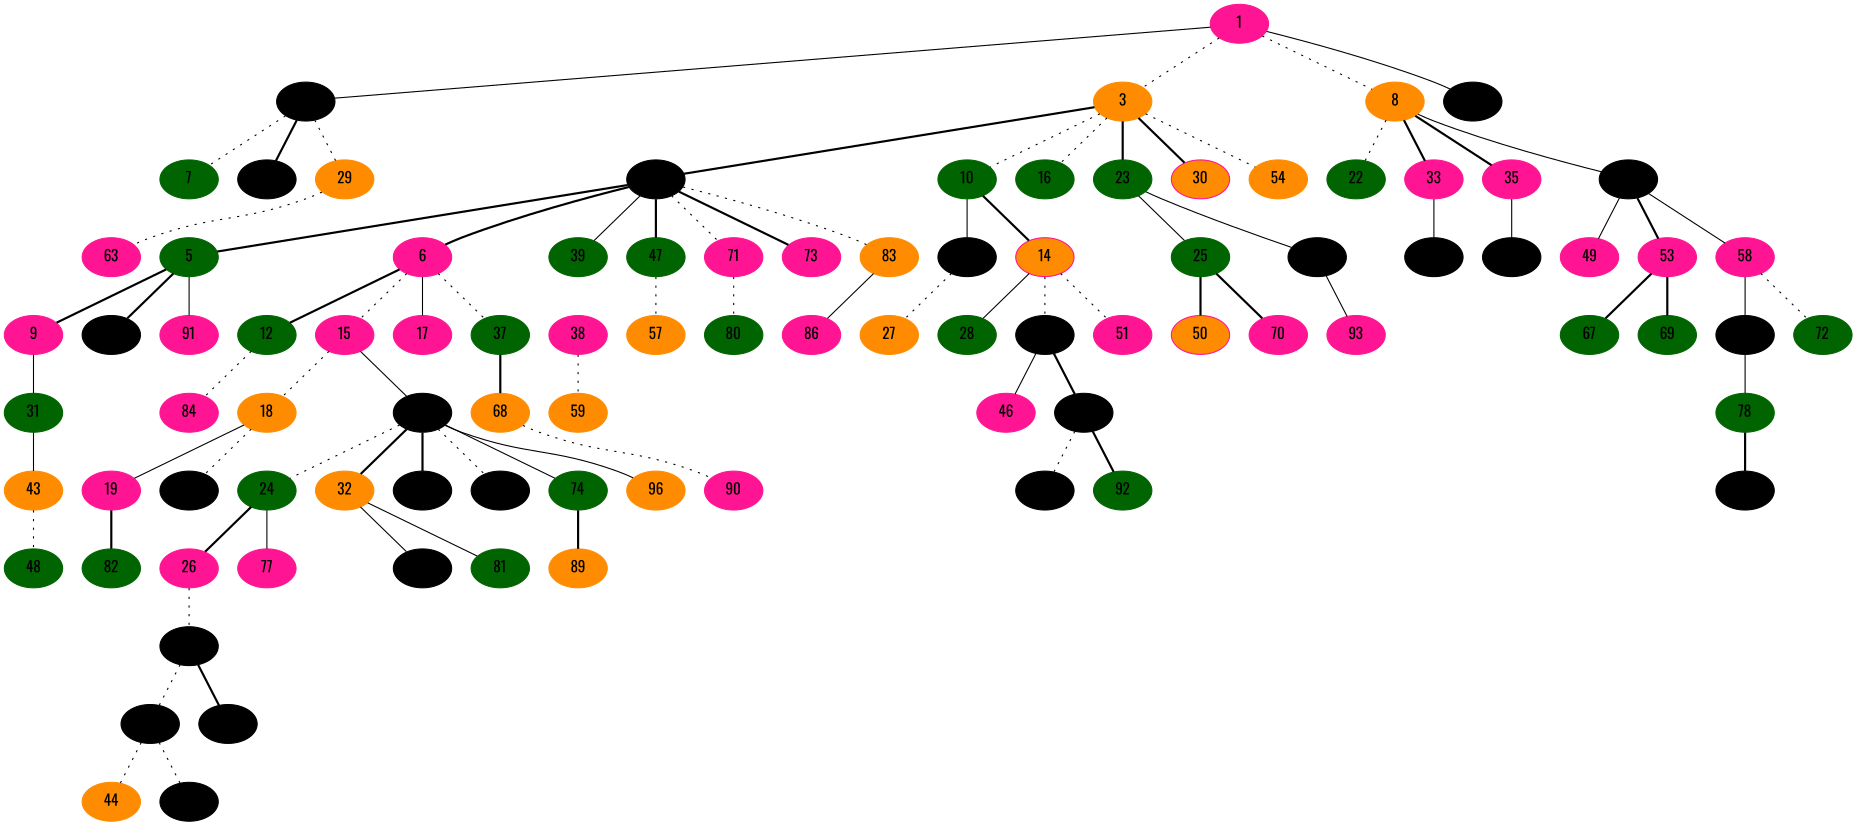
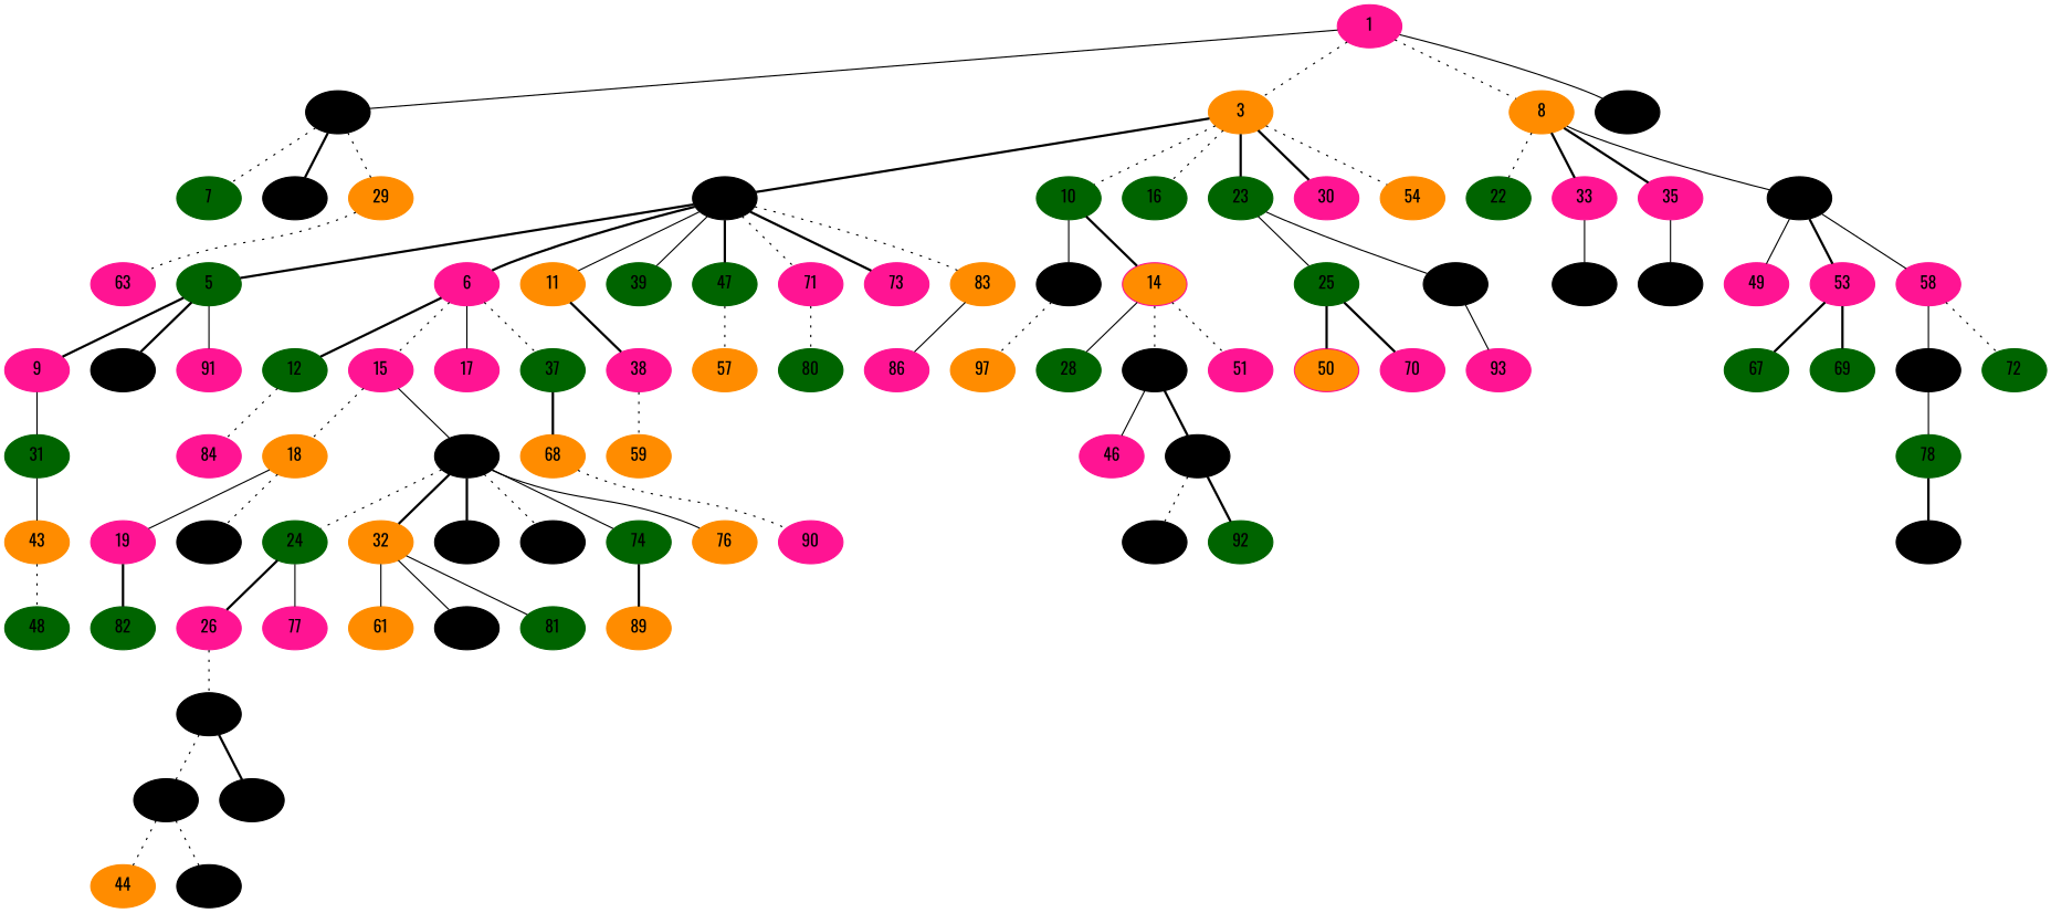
  graph {
    fontname=Oswald
    node [color=deeppink fontname=Oswald style=filled]
    edge [fontname=Oswald style=dotted]
    2 [color=black]
    1
    3 [color=darkorange]
    8 [color=darkorange]
    56 [color=black]
    7 [color=darkgreen]
    21 [color=black]
    29 [color=darkorange]
    4 [color=black]
    10 [color=darkgreen]
    16 [color=darkgreen]
    23 [color=darkgreen]
-   30 [fillcolor=darkorange]
+   30
    54 [color=darkorange]
    22 [color=darkgreen]
    33
    35
    45 [color=black]
    63
    5 [color=darkgreen]
    6
+   11 [color=darkorange]
    39 [color=darkgreen]
    47 [color=darkgreen]
    71
    73
    83 [color=darkorange]
    13 [color=black]
    14 [fillcolor=darkorange]
    25 [color=darkgreen]
    85 [color=black]
    9
    66 [color=black]
    91
    12 [color=darkgreen]
    15
    17
    37 [color=darkgreen]
    38
    57 [color=darkorange]
    80 [color=darkgreen]
    86
    31 [color=darkgreen]
    84
    18 [color=darkorange]
    20 [color=black]
    68 [color=darkorange]
    65 [color=black]
    52 [color=black]
    49
    53
    58
    43 [color=darkorange]
-   27 [color=darkorange]
+   27 [color=darkorange label=97]
    28 [color=darkgreen]
    42 [color=black]
    51
    59 [color=darkorange]
    46
    55 [color=black]
    19
    36 [color=black]
    24 [color=darkgreen]
    32 [color=darkorange]
    34 [color=black]
    64 [color=black]
    74 [color=darkgreen]
-   76 [color=darkorange label=96]
+   76 [color=darkorange]
    82 [color=darkgreen]
    26
    77
+   61 [color=darkorange]
    79 [color=black]
    81 [color=darkgreen]
    89 [color=darkorange]
    50 [fillcolor=darkorange]
    70
    93
    40 [color=black]
    41 [color=black]
    88 [color=black]
    48 [color=darkgreen]
    90
    44 [color=darkorange]
    60 [color=black]
    75 [color=black]
    92 [color=darkgreen]
    67 [color=darkgreen]
    69 [color=darkgreen]
    62 [color=black]
    72 [color=darkgreen]
    78 [color=darkgreen]
    87 [color=black]
    2 -- 7
    2 -- 21 [style=bold]
    2 -- 29
    1 -- 2 [style=solid]
    1 -- 3
    1 -- 8
    1 -- 56 [style=solid]
    3 -- 4 [style=bold]
    3 -- 10
    3 -- 16
    3 -- 23 [style=bold]
    3 -- 30 [style=bold]
    3 -- 54
    8 -- 22
    8 -- 33 [style=bold]
    8 -- 35 [style=bold]
    8 -- 45 [style=solid]
    29 -- 63
    4 -- 5 [style=bold]
    4 -- 6 [style=bold]
+   4 -- 11 [style=solid]
    4 -- 39 [style=solid]
    4 -- 47 [style=bold]
    4 -- 71
    4 -- 73 [style=bold]
    4 -- 83
    10 -- 13 [style=solid]
    10 -- 14 [style=bold]
    23 -- 25 [style=solid]
    23 -- 85 [style=solid]
    33 -- 65 [style=solid]
    35 -- 52 [style=solid]
    45 -- 49 [style=solid]
    45 -- 53 [style=bold]
    45 -- 58 [style=solid]
    5 -- 9 [style=bold]
    5 -- 66 [style=bold]
    5 -- 91 [style=solid]
    6 -- 12 [style=bold]
    6 -- 15
    6 -- 17 [style=solid]
    6 -- 37
+   11 -- 38 [style=bold]
    47 -- 57
    71 -- 80
    83 -- 86 [style=solid]
    13 -- 27
    14 -- 28 [style=solid]
    14 -- 42
    14 -- 51
    25 -- 50 [style=bold]
    25 -- 70 [style=bold]
    85 -- 93 [style=solid]
    9 -- 31 [style=solid]
    12 -- 84
    15 -- 18
    15 -- 20 [style=solid]
    37 -- 68 [style=bold]
    38 -- 59
    31 -- 43 [style=solid]
    18 -- 19 [style=solid]
    18 -- 36
    20 -- 24
    20 -- 32 [style=bold]
    20 -- 34 [style=bold]
    20 -- 64
    20 -- 74 [style=solid]
    20 -- 76 [style=solid]
    68 -- 90
    53 -- 67 [style=bold]
    53 -- 69 [style=bold]
    58 -- 62 [style=solid]
    58 -- 72
    43 -- 48
    42 -- 46 [style=solid]
    42 -- 55 [style=bold]
    55 -- 75
    55 -- 92 [style=bold]
    19 -- 82 [style=bold]
    24 -- 26 [style=bold]
    24 -- 77 [style=solid]
+   32 -- 61 [style=solid]
    32 -- 79 [style=solid]
    32 -- 81 [style=solid]
    74 -- 89 [style=bold]
    26 -- 40
    40 -- 41
    40 -- 88 [style=bold]
    41 -- 44
    41 -- 60
    62 -- 78 [style=solid]
    78 -- 87 [style=bold]
  }
